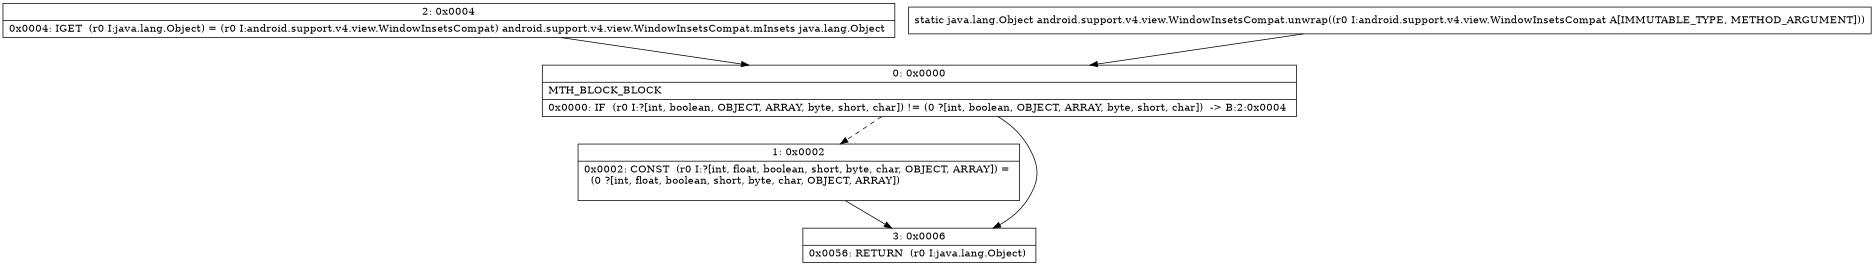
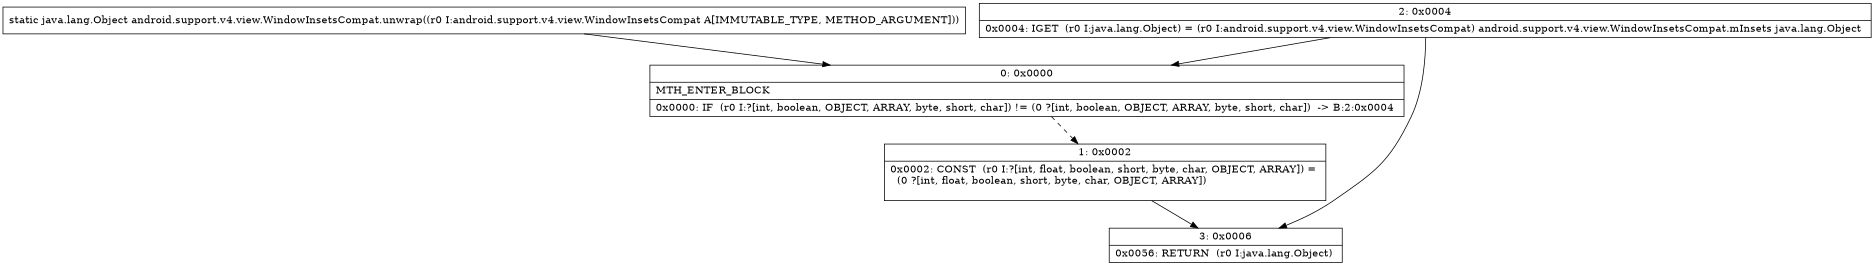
  digraph {
    node [shape=record]
-   n1 [label="{0\:\ 0x0000|MTH_BLOCK_BLOCK\l|0x0000: IF  (r0 I:?[int, boolean, OBJECT, ARRAY, byte, short, char]) != (0 ?[int, boolean, OBJECT, ARRAY, byte, short, char])  \-\> B:2:0x0004 \l}"]
+   n1 [label="{0\:\ 0x0000|MTH_ENTER_BLOCK\l|0x0000: IF  (r0 I:?[int, boolean, OBJECT, ARRAY, byte, short, char]) != (0 ?[int, boolean, OBJECT, ARRAY, byte, short, char])  \-\> B:2:0x0004 \l}"]
    n2 [label="{1\:\ 0x0002|0x0002: CONST  (r0 I:?[int, float, boolean, short, byte, char, OBJECT, ARRAY]) = \l  (0 ?[int, float, boolean, short, byte, char, OBJECT, ARRAY])\l \l}"]
    n3 [label="{3\:\ 0x0006|0x0056: RETURN  (r0 I:java.lang.Object) \l}"]
    n4 [label="{2\:\ 0x0004|0x0004: IGET  (r0 I:java.lang.Object) = (r0 I:android.support.v4.view.WindowInsetsCompat) android.support.v4.view.WindowInsetsCompat.mInsets java.lang.Object \l}"]
    n5 [label="{static java.lang.Object android.support.v4.view.WindowInsetsCompat.unwrap((r0 I:android.support.v4.view.WindowInsetsCompat A[IMMUTABLE_TYPE, METHOD_ARGUMENT])) }"]
    n1 -> n2 [style=dashed]
    n2 -> n3
    n4 -> n1
-   n1 -> n3
+   n4 -> n3
    n5 -> n1
  }
